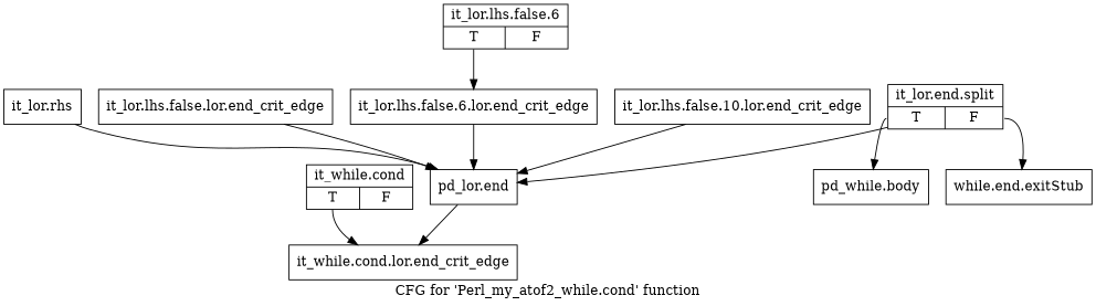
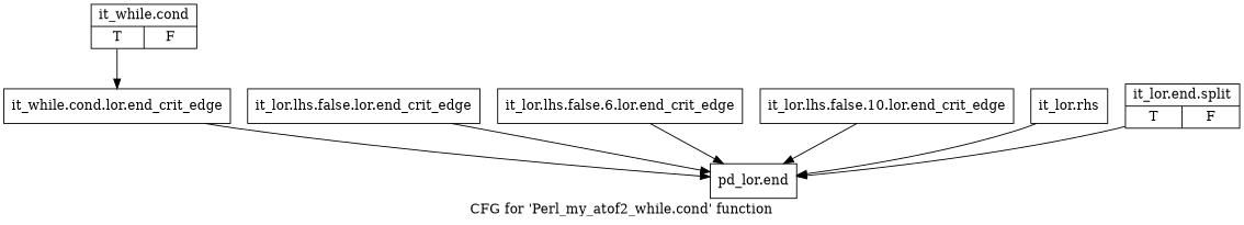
  digraph {
    label="CFG for 'Perl_my_atof2_while.cond' function"
    node [shape=record]
    n1 [label="{it_while.cond|{<s0>T|<s1>F}}"]
    n2 [label="{it_while.cond.lor.end_crit_edge}"]
    n3 [label="{pd_lor.end}"]
-   n4 [label="{while.end.exitStub}"]
    n5 [label="{it_lor.lhs.false.lor.end_crit_edge}"]
-   n6 [label="{it_lor.lhs.false.6|{<s0>T|<s1>F}}"]
    n7 [label="{it_lor.lhs.false.6.lor.end_crit_edge}"]
    n8 [label="{it_lor.lhs.false.10.lor.end_crit_edge}"]
    n9 [label="{it_lor.rhs}"]
    n10 [label="{it_lor.end.split|{<s0>T|<s1>F}}"]
-   n11 [label="{pd_while.body}"]
    n1 -> n2 [tailport=s0]
-   n3 -> n2
+   n2 -> n3
    n5 -> n3
-   n6 -> n7 [tailport=s0]
    n7 -> n3
    n8 -> n3
    n9 -> n3
    n10 -> n3
-   n10 -> n4 [tailport=s1]
-   n10 -> n11 [tailport=s0]
  }
